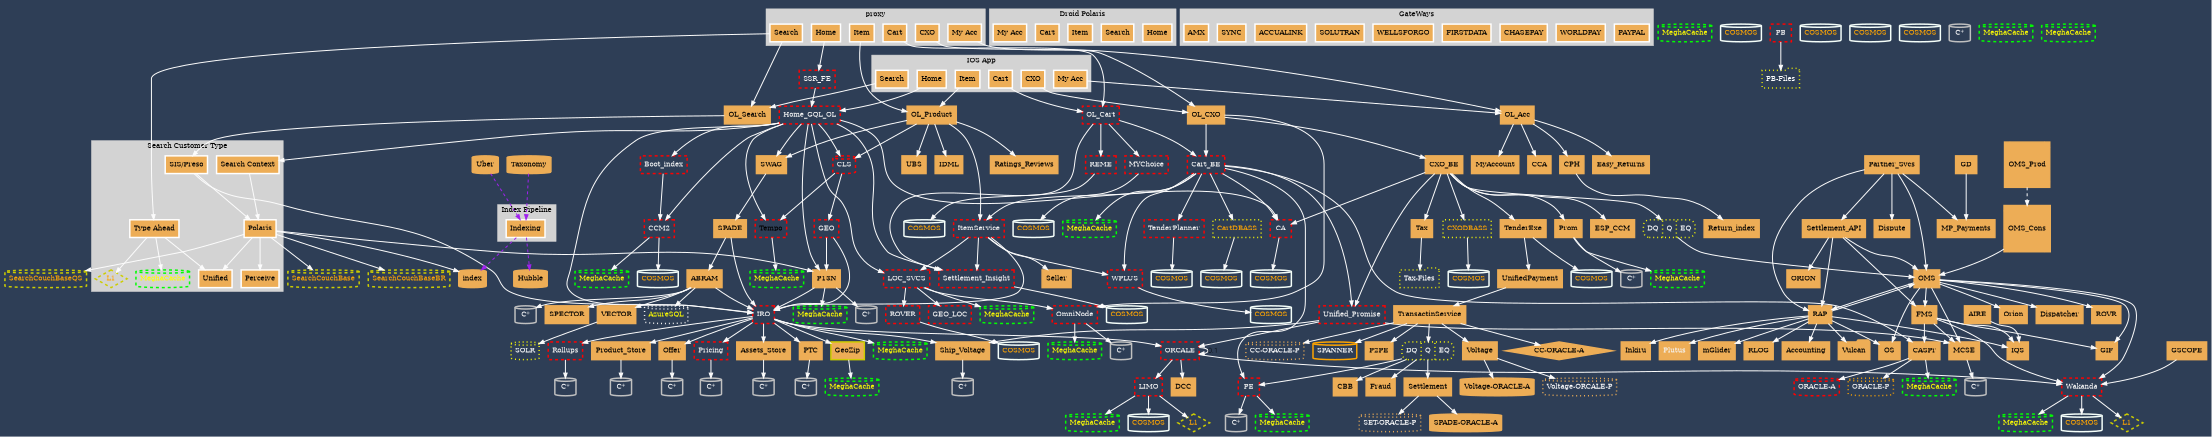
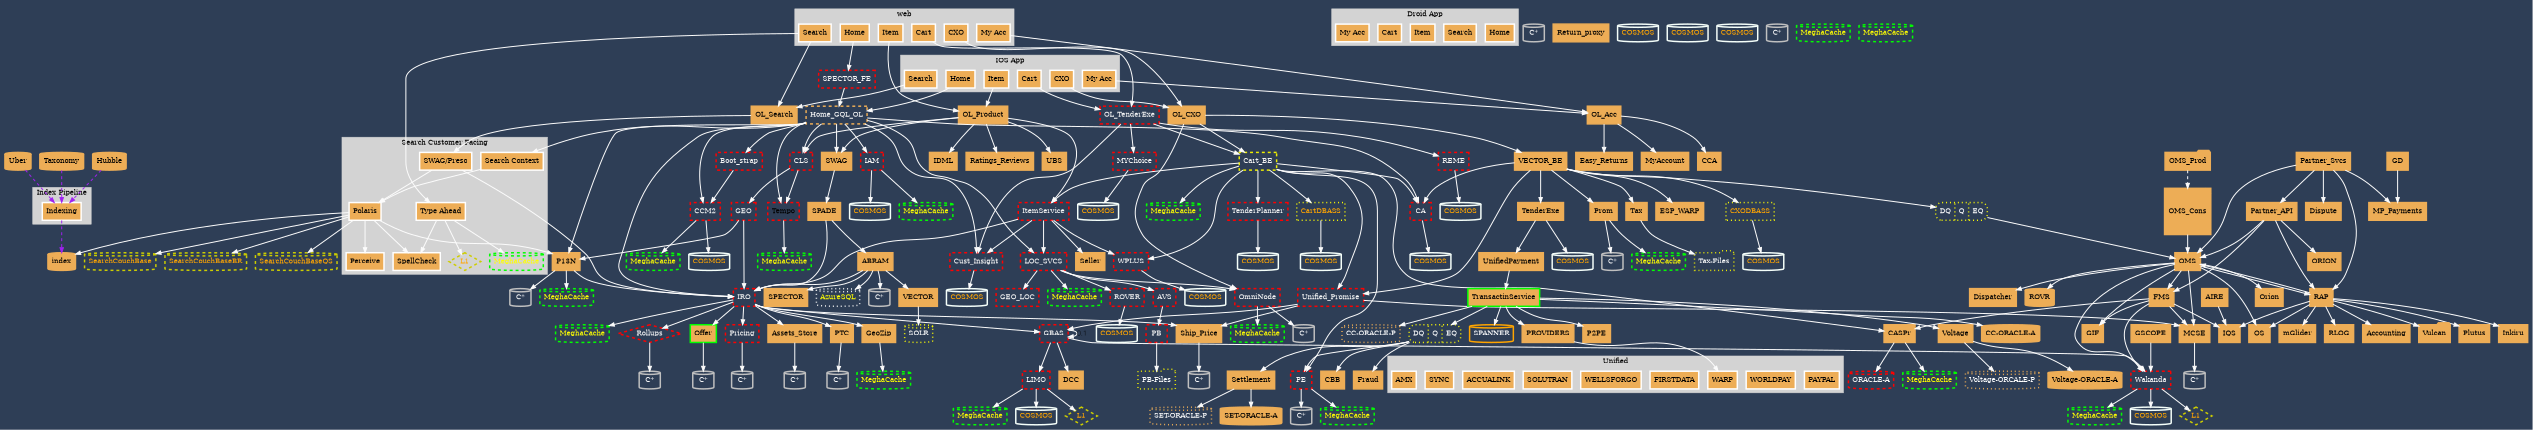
  strict digraph {
    bgcolor="#2e3e56"
    node [color="#edad56" fillcolor="#edad56" penwidth=3 shape=box style=filled]
    edge [color="#FCFCFC" fontname="helvetica Neue Ultra Light" penwidth=2]
    n1 [color=white label=Home width=0.6]
    n2 [color=white label=Search width=0.6]
    n3 [color=white label=Item width=0.6]
    n4 [color=white label=Cart width=0.6]
    n5 [color=white label="My Acc" width=0.6]
    n6 [color=white label=CXO width=0.6]
    n7 [color=white label=Home width=0.6]
    n8 [color=white label=Search width=0.6]
    n9 [color=white label=Item width=0.6]
    n10 [color=white label=Cart width=0.6]
    n11 [color=white label="My Acc" width=0.6]
    n12 [color=white label=CXO width=0.6]
    n13 [color=white label=Home width=0.6]
    n14 [color=white label=Search width=0.6]
    n15 [color=white label=Item width=0.6]
    n16 [color=white label=Cart width=0.6]
    n17 [color=white label="My Acc" width=0.6]
    n18 [color=white label=PAYPAL width=0.6]
    n19 [color=white label=WORLDPAY width=0.6]
-   n20 [color=white label=CHASEPAY width=0.6]
+   n20 [color=white label=WARP width=0.6]
    n21 [color=white label=FIRSTDATA width=0.6]
    n22 [color=white label=WELLSFORGO width=0.6]
    n23 [color=white label=SOLUTRAN width=0.6]
    n24 [color=white label=ACCUALINK width=0.6]
    n25 [color=white label=SYNC width=0.6]
    n26 [color=white label=AMX width=0.6]
-   n27 [color=white label=Unified width=0.6]
+   n27 [color=white label=SpellCheck width=0.6]
    n28 [color=yellow3 fontcolor=orange label=L1 shape=diamond style=dashed weight=0.1 width=0.6]
    n29 [color=green fontcolor=yellow label=MeghaCache shape=cylinder style=dashed width=0.6]
    n30 [color=white label="Type Ahead" width=0.6]
-   n31 [color=white label="SIS/Preso" width=0.6]
+   n31 [color=white label="SWAG/Preso" width=0.6]
    n32 [color=white label="Search Context" width=0.6]
    n33 [color=white label=Perceive width=0.6]
    n34 [color=white label=Polaris width=0.6]
    n35 [color=white label=Indexing width=0.6]
-   SSR_FE [color=red fontcolor=whitesmoke style=dashed width=0.6]
+   SSR_FE [color=red fontcolor=whitesmoke style=dashed width=0.6 label=SPECTOR_FE]
    OL_Search [width=0.6]
    OL_Product [width=0.6]
-   OL_Cart [color=red fontcolor=whitesmoke style=dashed width=0.6]
+   OL_Cart [color=red fontcolor=whitesmoke style=dashed width=0.6 label=OL_TenderExe]
    OL_Acc [width=0.6]
    OL_CXO [width=0.6]
-   Home_GQL_OL [color=red fontcolor=whitesmoke style=dashed width=0.6]
+   Home_GQL_OL [fontcolor=whitesmoke style=dashed width=0.6]
    IRO [color=red fontcolor=whitesmoke style=dashed width=0.6 wm_description=description wm_feature="marketplace,ads" wm_title="testing custom attr"]
    P13N [width=0.6]
    n45 [label=index shape=cylinder width=0.6]
    n46 [color=yellow3 fontcolor=orange label=SearchCouchBase shape=cylinder style=dashed weight=0.1 width=0.6]
    n47 [color=yellow3 fontcolor=orange label=SearchCouchBaseBR shape=cylinder style=dashed weight=0.1 width=0.6]
    n48 [color=yellow3 fontcolor=orange label=SearchCouchBaseQS shape=cylinder style=dashed weight=0.1 width=0.6]
-   Rollups [color=red fontcolor=whitesmoke style=dashed width=0.6 wm_feature=marketplace]
-   GBAS [color=red fontcolor=whitesmoke style=dashed width=0.6 wm_feature=marketplace label=ORCALE]
-   Product_Store [width=0.6]
-   Offer [width=0.6]
+   Rollups [color=red fontcolor=whitesmoke shape=diamond style=dashed width=0.6 wm_feature=marketplace]
+   GBAS [color=red fontcolor=whitesmoke style=dashed width=0.6 wm_feature=marketplace]
+   Offer [color=green width=0.6]
    Pricing [color=red fontcolor=whitesmoke style=dashed width=0.6]
    Assets_Store [width=0.6]
    PTC [width=0.6]
-   GeoZip [color=yellow3 width=0.6]
-   Ship_Price [width=0.6 label=Ship_Voltage]
+   GeoZip [width=0.6]
+   Ship_Price [width=0.6]
    n58 [color=green fontcolor=yellow label=MeghaCache shape=cylinder style=dashed width=0.6]
    n59 [color=gray fontcolor=white label="C*" shape=cylinder style=solid width=0.6]
    LIMO [color=red fontcolor=whitesmoke style=dashed width=0.6]
    DCC [width=0.6]
    Wakanda [color=red fontcolor=whitesmoke style=dashed width=0.6]
    n63 [color=gray fontcolor=white label="C*" shape=cylinder style=solid width=0.6]
    n64 [color=gray fontcolor=white label="C*" shape=cylinder style=solid width=0.6]
    n65 [color=gray fontcolor=white label="C*" shape=cylinder style=solid width=0.6]
    n66 [color=gray fontcolor=white label="C*" shape=cylinder style=solid width=0.6]
    n67 [color=gray fontcolor=white label="C*" shape=cylinder style=solid width=0.6]
    n68 [color=green fontcolor=yellow label=MeghaCache shape=cylinder style=dashed width=0.6]
    n69 [color=gray fontcolor=white label="C*" shape=cylinder style=solid width=0.6]
-   OMS_Prod [shape=Msquare width=0.6]
+   OMS_Prod [shape=folder width=0.6]
    OMS_Cons [shape=Msquare width=0.6]
    OMS [width=0.6]
    MCSE [width=0.6]
    FMS [width=0.6]
    GIF [width=0.6]
    OS [width=0.6]
    Orion [width=0.6]
    Dispatcher [width=0.6]
-   ROVR [width=0.6]
+   ROVR [shape=cylinder width=0.6]
    RAP [width=0.6]
-   CPH [width=0.6]
-   Return_proxy [width=0.6 label=Return_index]
-   CLS [color=red fontcolor=whitesmoke shape=cylinder style=dashed width=0.6]
+   Return_proxy [width=0.6]
+   CLS [color=red fontcolor=whitesmoke style=dashed width=0.6]
    SWAG [width=0.6]
    ItemService [color=red fontcolor=whitesmoke style=dashed width=0.6]
    IDML [width=0.6]
    Ratings_Reviews [width=0.6]
    UBS [width=0.6]
-   Cust_Insight [color=red fontcolor=whitesmoke style=dashed width=0.6 label=Settlement_Insight]
+   Cust_Insight [color=red fontcolor=whitesmoke style=dashed width=0.6]
    REME [color=red fontcolor=whitesmoke style=dashed width=0.6]
-   Cart_BE [color=red fontcolor=whitesmoke style=dashed width=0.6]
+   Cart_BE [color=yellow2 fontcolor=whitesmoke style=dashed width=0.6]
    MYChoice [color=red fontcolor=whitesmoke style=dashed width=0.6]
    Easy_Returns [width=0.6]
    MyAccount [width=0.6]
    CCA [width=0.6]
    OmniNode [color=red fontcolor=whitesmoke style=dashed width=0.6]
-   CXO_BE [width=0.6]
-   Boot_strap [color=red fontcolor=whitesmoke style=dashed width=0.6 label=Boot_index]
+   CXO_BE [width=0.6 label=VECTOR_BE]
+   IAM [color=red fontcolor=whitesmoke style=dashed width=0.6]
+   Boot_strap [color=red fontcolor=whitesmoke style=dashed width=0.6]
    CCM2 [color=red fontcolor=whitesmoke style=dashed width=0.6]
    CA [color=red fontcolor=whitesmoke style=dashed width=0.6]
    LOC_SVCS [color=red fontcolor=whitesmoke style=dashed width=0.6]
    Tempo [color=red fontcolor=black style=dashed width=0.6]
    n104 [color=red fontcolor=whitesmoke label=GEO style=dashed width=0.6]
    SPADE [width=0.6]
    n106 [color=green fontcolor=yellow label=MeghaCache shape=cylinder style=dashed width=0.6]
    n107 [color=mintcream fontcolor=orange label=COSMOS shape=cylinder style=solid width=0.6]
    n108 [color=mintcream fontcolor=orange label=COSMOS shape=cylinder style=solid width=0.6]
    n109 [color=green fontcolor=yellow label=MeghaCache shape=cylinder style=dashed width=0.6]
    n110 [color=mintcream fontcolor=orange label=COSMOS shape=cylinder style=solid width=0.6]
    n111 [color=mintcream fontcolor=orange label=COSMOS shape=cylinder style=solid width=0.6]
    ROVER [color=red fontcolor=whitesmoke style=dashed width=0.6]
    GEO_LOC [color=red fontcolor=whitesmoke style=dashed width=0.6]
    n114 [color=green fontcolor=yellow label=MeghaCache shape=cylinder style=dashed width=0.6]
+   AVS [color=red fontcolor=whitesmoke style=dashed width=0.6]
    n116 [color=green fontcolor=yellow label=MeghaCache shape=cylinder style=dashed width=0.6]
    n117 [color=gray fontcolor=white label="C*" shape=cylinder style=solid width=0.6]
    n118 [color=green fontcolor=yellow label=MeghaCache shape=cylinder style=dashed width=0.6]
    WPLUS [color=red fontcolor=whitesmoke style=dashed width=0.6]
    Seller [width=0.6]
    n121 [color=mintcream fontcolor=orange label=COSMOS shape=cylinder style=solid width=0.6]
    Unified_Promise [color=red fontcolor=whitesmoke style=dashed width=0.6]
    PE [color=red fontcolor=whitesmoke style=dashed width=0.6]
    n124 [color=green fontcolor=yellow label=MeghaCache shape=cylinder style=dashed width=0.6]
    CASPr [width=0.6]
    TenderPlanner [color=red fontcolor=whitesmoke style=dashed width=0.6]
    n127 [color=yellow fontcolor=orange label=CartDBASS shape=record style=dotted weight=0.1 width=0.6]
    n128 [color=mintcream fontcolor=orange label=COSMOS shape=cylinder style=solid width=0.6]
    n129 [color=gray fontcolor=white label="C*" shape=cylinder style=solid width=0.6]
    n130 [color=green fontcolor=yellow label=MeghaCache shape=cylinder style=dashed width=0.6]
    TenderExe [width=0.6]
    Prom [width=0.6]
    Tax [width=0.6]
    n134 [color=yellow fontcolor=white label="<f0> DQ|<f1>Q|<f2>EQ" shape=Mrecord style=dotted width=0.6]
-   ESP_WARP [width=0.6 label=ESP_CCM]
+   ESP_WARP [width=0.6]
    n136 [color=yellow fontcolor=orange label=CXODBASS shape=record style=dotted weight=0.1 width=0.6]
    n137 [color=mintcream fontcolor=orange label=COSMOS shape=cylinder style=solid width=0.6]
    ABRAM [width=0.6]
    VECTOR [width=0.6]
    n140 [color=whitesmoke fontcolor=yellow label=AzureSQL shape=cylinder style=dotted width=0.6]
    n141 [color=gray fontcolor=white label="C*" shape=cylinder style=solid width=0.6]
    SPECTOR [width=0.6]
    n143 [color=yellow fontcolor=white label=SOLR shape=cylinder style=dotted width=0.6]
    n144 [color=mintcream fontcolor=orange label=COSMOS shape=cylinder style=solid width=0.6]
    PB [color=red fontcolor=whitesmoke style=dashed width=0.6]
    n146 [color=yellow2 fontcolor=white label="PB-Files" shape=folder style=dotted width=0.6]
    n147 [color=green fontcolor=yellow label=MeghaCache shape=cylinder style=dashed width=0.6]
    n148 [color=mintcream fontcolor=orange label=COSMOS shape=cylinder style=solid width=0.6]
    n149 [color=yellow3 fontcolor=orange label=L1 shape=diamond style=dashed weight=0.1 width=0.6]
    n150 [color=green fontcolor=yellow label=MeghaCache shape=cylinder style=dashed width=0.6]
    n151 [color=mintcream fontcolor=orange label=COSMOS shape=cylinder style=solid width=0.6]
    n152 [color=yellow3 fontcolor=orange label=L1 shape=diamond style=dashed weight=0.1 width=0.6]
    n153 [color=gray fontcolor=white label="C*" shape=cylinder style=solid width=0.6]
    n154 [color=mintcream fontcolor=orange label=COSMOS shape=cylinder style=solid width=0.6]
    UnifiedPayment [width=0.6]
    n156 [color=gray fontcolor=white label="C*" shape=cylinder style=solid width=0.6]
    n157 [color=green fontcolor=yellow label=MeghaCache shape=cylinder style=dashed width=0.6]
    n158 [color=yellow2 fontcolor=white label="Tax-Files" shape=folder style=dotted width=0.6]
    n159 [color=mintcream fontcolor=orange label=COSMOS shape=cylinder style=solid width=0.6]
    n160 [color=green fontcolor=yellow label=MeghaCache shape=cylinder style=dashed width=0.6]
    n161 [color=gray fontcolor=white label="C*" shape=cylinder style=solid width=0.6]
    n162 [color=red fontcolor=whitesmoke label="ORACLE-A" shape=cylinder style=dashed width=0.6]
-   n163 [color=orange fontcolor=whitesmoke label="ORACLE-P" shape=cylinder style=dotted width=0.6]
    n164 [color=green fontcolor=yellow label=MeghaCache shape=cylinder style=dashed width=0.6]
    n165 [color=mintcream fontcolor=orange label=COSMOS shape=cylinder style=solid width=0.6]
    n166 [color=mintcream fontcolor=orange label=COSMOS shape=cylinder style=solid width=0.6]
-   TransactinService [width=0.6]
+   TransactinService [color=green width=0.6]
    IQS [width=0.6]
-   Plutus [width=0.6 fontcolor=whitesmoke]
+   Plutus [width=0.6]
    Inkiru [width=0.6]
    mGlider [width=0.6]
    RLOG [width=0.6]
    Accounting [width=0.6]
    Vulcan [shape=folder width=0.6]
    n175 [color=orange fontcolor=white label=SPANNER shape=cylinder style=solid width=0.6]
+   PROVIDERS [width=0.6]
    Voltage [width=0.6]
    P2PE [width=0.6]
-   n179 [label="CC-ORACLE-A" shape=diamond width=0.6]
+   n179 [label="CC-ORACLE-A" shape=cylinder width=0.6]
    n180 [fontcolor=white label="CC-ORACLE-P" shape=cylinder style=dotted width=0.6]
    n181 [color=yellow fontcolor=white label="<f0> DQ|<f1>Q|<f2>EQ" shape=Mrecord style=dotted width=0.6]
    n182 [label="Voltage-ORACLE-A" shape=cylinder width=0.6]
    n183 [fontcolor=white label="Voltage-ORCALE-P" shape=cylinder style=dotted width=0.6]
    Fraud [width=0.6]
    Settlement [width=0.6]
    CBB [width=0.6]
-   n187 [label="SPADE-ORACLE-A" shape=cylinder width=0.6]
+   n187 [label="SET-ORACLE-A" shape=cylinder width=0.6]
    n188 [fontcolor=white label="SET-ORACLE-P" shape=cylinder style=dotted width=0.6]
    AIRE [width=0.6]
    GSCOPE [width=0.6]
    GD [width=0.6]
    MP_Payments [width=0.6]
    Partner_Svcs [width=0.6]
    Dispute [width=0.6]
-   Partner_API [width=0.6 label=Settlement_API]
+   Partner_API [width=0.6]
    ORION [width=0.6]
    n197 [label=Hubble shape=cylinder width=0.6]
    n198 [color=mintcream fontcolor=orange label=COSMOS shape=cylinder style=solid width=0.6]
    n199 [color=mintcream fontcolor=orange label=COSMOS shape=cylinder style=solid width=0.6]
    n200 [color=mintcream fontcolor=orange label=COSMOS shape=cylinder style=solid width=0.6]
    n201 [color=gray fontcolor=white label="C*" shape=cylinder style=solid width=0.6]
    n202 [color=green fontcolor=yellow label=MeghaCache shape=cylinder style=dashed width=0.6]
    n203 [color=green fontcolor=yellow label=MeghaCache shape=cylinder style=dashed width=0.6]
    n204 [label=Uber shape=cylinder width=0.6]
    n205 [label=Taxonomy shape=cylinder width=0.6]
    subgraph cluster_1 {
      color=lightgrey
-     label=proxy
+     label=web
      style=filled
      n1
      n2
      n3
      n4
      n5
      n6
    }
    subgraph cluster_2 {
      color=lightgrey
      label="IOS App"
      style=filled
      n7
      n8
      n9
      n10
      n11
      n12
    }
    subgraph cluster_3 {
      color=lightgrey
-     label="Droid Polaris"
+     label="Droid App"
      style=filled
      n13
      n14
      n15
      n16
      n17
    }
    subgraph cluster_4 {
      color=lightgrey
-     label=GateWays
+     label=Unified
      style=filled
      n18
      n19
      n20
      n21
      n22
      n23
      n24
      n25
      n26
    }
    subgraph cluster_5 {
      color=lightgrey
      label="Index Pipeline"
      style=filled
      n35
    }
    subgraph cluster_6 {
      color=lightgrey
-     label="Search Customer Type"
+     label="Search Customer Facing"
      style=filled
      n30
      n31
      n32
      n33
      n34
      subgraph sub_7 {
        color=lightgrey
        label="Search Customer Facing"
        style=filled
        n27
        n28
        n29
      }
    }
    n1 -> SSR_FE
    n2 -> n30
    n2 -> OL_Search
    n3 -> OL_Product
    n4 -> OL_Cart
    n5 -> OL_Acc
    n6 -> OL_CXO
    n7 -> Home_GQL_OL
    n8 -> OL_Search
    n9 -> OL_Product
    n10 -> OL_Cart
    n11 -> OL_Acc
    n12 -> OL_CXO
    n30 -> n27
    n30 -> n28
    n30 -> n29
    n31 -> n34
    n31 -> IRO
    n32 -> n34
    n34 -> n27
    n34 -> n33
    n34 -> P13N
    n34 -> n45
    n34 -> n46
    n34 -> n47
    n34 -> n48
    n35 -> n45 [color=purple style=dashed]
    SSR_FE -> Home_GQL_OL
    OL_Search -> n31
    OL_Product -> CLS
    OL_Product -> SWAG
    OL_Product -> ItemService
    OL_Product -> IDML
    OL_Product -> Ratings_Reviews
    OL_Product -> UBS
    OL_Cart -> Cust_Insight
    OL_Cart -> REME
    OL_Cart -> Cart_BE
    OL_Cart -> MYChoice
-   OL_Acc -> CPH
    OL_Acc -> Easy_Returns
    OL_Acc -> MyAccount
    OL_Acc -> CCA
    OL_CXO -> Cart_BE
    OL_CXO -> OmniNode
    OL_CXO -> CXO_BE
    Home_GQL_OL -> n32
    Home_GQL_OL -> IRO
    Home_GQL_OL -> P13N
    Home_GQL_OL -> CLS
    Home_GQL_OL -> SWAG
    Home_GQL_OL -> Cust_Insight
+   Home_GQL_OL -> IAM
    Home_GQL_OL -> Boot_strap
    Home_GQL_OL -> CCM2
    Home_GQL_OL -> CA
    Home_GQL_OL -> LOC_SVCS
    Home_GQL_OL -> Tempo
    IRO -> Rollups
    IRO -> GBAS
-   IRO -> Product_Store
    IRO -> Offer
    IRO -> Pricing
    IRO -> Assets_Store
    IRO -> PTC
    IRO -> GeoZip
    IRO -> Ship_Price
    IRO -> n58
    P13N -> IRO
    P13N -> n117
    P13N -> n118
    Rollups -> n59
    GBAS -> GBAS [label=0.1 weight=0.1]
    GBAS -> LIMO
    GBAS -> DCC
    GBAS -> Wakanda
-   Product_Store -> n63
    Offer -> n64
    Pricing -> n65
    Assets_Store -> n66
    PTC -> n67
    GeoZip -> n68
    Ship_Price -> n69
    LIMO -> n147
    LIMO -> n148
    LIMO -> n149
    Wakanda -> n150
    Wakanda -> n151
    Wakanda -> n152
    OMS_Prod -> OMS_Cons [style=dashed]
    OMS_Cons -> OMS
    OMS -> Wakanda
    OMS -> MCSE
    OMS -> FMS
    OMS -> GIF
    OMS -> OS
    OMS -> Orion
    OMS -> Dispatcher
    OMS -> ROVR
    OMS -> RAP
    MCSE -> n153
    FMS -> Wakanda
    FMS -> MCSE
    FMS -> GIF
    FMS -> CASPr
    FMS -> IQS
    RAP -> OMS
    RAP -> OS
    RAP -> IQS
    RAP -> Plutus
    RAP -> Inkiru
    RAP -> mGlider
    RAP -> RLOG
    RAP -> Accounting
    RAP -> Vulcan
-   CPH -> Return_proxy
    CLS -> Tempo
    CLS -> n104
    SWAG -> SPADE
    ItemService -> IRO
    ItemService -> Cust_Insight
    ItemService -> LOC_SVCS
    ItemService -> WPLUS
    ItemService -> Seller
    Cust_Insight -> n111
    REME -> n121
    Cart_BE -> ItemService
    Cart_BE -> CA
    Cart_BE -> WPLUS
    Cart_BE -> Unified_Promise
    Cart_BE -> PE
    Cart_BE -> n124
    Cart_BE -> CASPr
    Cart_BE -> TenderPlanner
    Cart_BE -> n127
    MYChoice -> n128
    OmniNode -> n129
    OmniNode -> n130
    CXO_BE -> CA
    CXO_BE -> Unified_Promise
    CXO_BE -> TenderExe
    CXO_BE -> Prom
    CXO_BE -> Tax
    CXO_BE -> n134
    CXO_BE -> ESP_WARP
    CXO_BE -> n136
+   IAM -> n106
+   IAM -> n107
    Boot_strap -> CCM2
    CCM2 -> n108
    CCM2 -> n109
    CA -> n110
    LOC_SVCS -> OmniNode
    LOC_SVCS -> ROVER
    LOC_SVCS -> GEO_LOC
    LOC_SVCS -> n114
+   LOC_SVCS -> AVS
    Tempo -> n116
    n104 -> IRO
    n104 -> P13N
    SPADE -> IRO
    SPADE -> ABRAM
    ROVER -> n144
+   AVS -> PB
    WPLUS -> n137
    Unified_Promise -> GBAS
    Unified_Promise -> Ship_Price
    Unified_Promise -> MCSE
    PE -> n160
    PE -> n161
    CASPr -> n162
-   CASPr -> n163
    CASPr -> n164
    TenderPlanner -> n165
    n127 -> n166
    TenderExe -> n154
    TenderExe -> UnifiedPayment
    Prom -> n156
    Prom -> n157
    Tax -> n158
    n134 -> OMS
    n136 -> n159
    ABRAM -> IRO
    ABRAM -> VECTOR
    ABRAM -> n140
    ABRAM -> n141
    ABRAM -> SPECTOR
    VECTOR -> n143
    PB -> n146
    UnifiedPayment -> TransactinService
    TransactinService -> n175
+   TransactinService -> PROVIDERS
    TransactinService -> Voltage
    TransactinService -> P2PE
    TransactinService -> n179
    TransactinService -> n180
    TransactinService -> n181
+   PROVIDERS -> n20
    Voltage -> n182
    Voltage -> n183
    n181 -> PE
    n181 -> Fraud
    n181 -> Settlement
    n181 -> CBB
    Settlement -> n187
    Settlement -> n188
    AIRE -> IQS
    GSCOPE -> Wakanda
    GD -> MP_Payments
    Partner_Svcs -> OMS
    Partner_Svcs -> RAP
    Partner_Svcs -> MP_Payments
    Partner_Svcs -> Dispute
    Partner_Svcs -> Partner_API
    Partner_API -> OMS
    Partner_API -> FMS
    Partner_API -> RAP
    Partner_API -> ORION
-   n35 -> n197 [color=purple style=dashed]
+   n197 -> n35 [color=purple style=dashed]
    n204 -> n35 [color=purple style=dashed]
    n205 -> n35 [color=purple style=dashed]
  }
